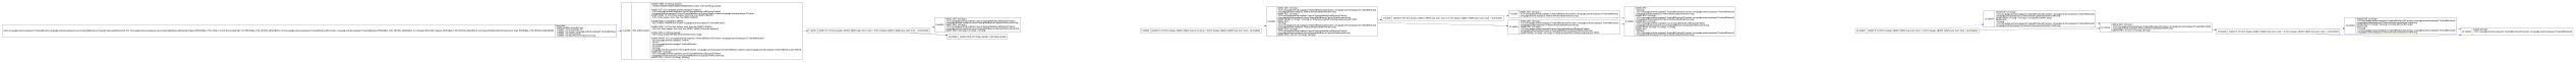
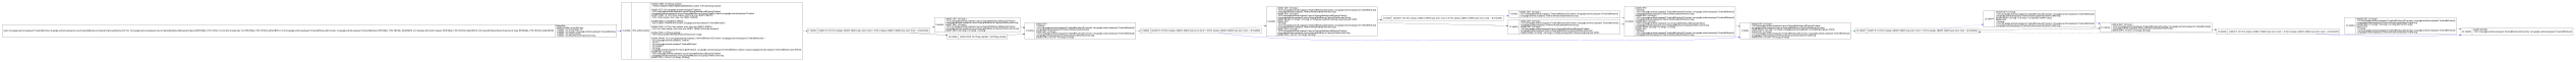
  digraph {
    fontname="IBM Plex Sans"
    rankdir=LR
    node [fontname="IBM Plex Sans" shape=record]
    edge [color=black fontname="IBM Plex Sans"]
    n1 [label="{0\:\ 0x0000|MTH_ENTER_BLOCK\l|0x0000: CONST  (r8 I:?[long, double]) = \l  (\-9223372036854775807(0x8000000000000001, double:\-4.9E\-324) ?[long, double])\l \l0x0005: IGET  (r0 I:com.google.android.exoplayer2.Timeline) = \l  (r10 I:com.google.android.exoplayer2.source.ClippingMediaSource$ClippingTimeline)\l com.google.android.exoplayer2.source.ClippingMediaSource.ClippingTimeline.timeline com.google.android.exoplayer2.Timeline \l0x0007: CONST  (r1 I:?[int, float, boolean, short, byte, char, OBJECT, ARRAY]) = \l  (0 ?[int, float, boolean, short, byte, char, OBJECT, ARRAY])\l \l0x0008: MOVE  (r2 I:?[OBJECT, ARRAY]) = \l  (r12 I:?[OBJECT, ARRAY] A[D('window' com.google.android.exoplayer2.Timeline$Window)])\l \l0x0009: MOVE  (r3 I:?[int, float, boolean, short, byte, char, OBJECT, ARRAY]) = \l  (r13 I:?[int, float, boolean, short, byte, char, OBJECT, ARRAY] A[D('setIds' boolean)])\l \l0x000a: MOVE  (r4 I:?[long, double]) = \l  (r14 I:?[long, double] A[D('defaultPositionProjectionUs' long)])\l \l0x000b: INVOKE  (r12 I:com.google.android.exoplayer2.Timeline$Window A[D('window' com.google.android.exoplayer2.Timeline$Window)]) = \l  (r0 I:com.google.android.exoplayer2.Timeline)\l  (r1 I:int)\l  (r2 I:com.google.android.exoplayer2.Timeline$Window)\l  (r3 I:boolean)\l  (r4 I:long)\l com.google.android.exoplayer2.Timeline.getWindow(int, com.google.android.exoplayer2.Timeline$Window, boolean, long):com.google.android.exoplayer2.Timeline$Window type: VIRTUAL \l0x000f: IGET  (r0 I:long) = \l  (r10 I:com.google.android.exoplayer2.source.ClippingMediaSource$ClippingTimeline)\l com.google.android.exoplayer2.source.ClippingMediaSource.ClippingTimeline.endUs long \l0x0011: CMP_L  (r0 I:int) = (r0 I:long), (r8 I:long) \l}"]
    n2 [label="{1\:\ 0x0013|0x0013: IF  (r0 I:?[int, boolean, OBJECT, ARRAY, byte, short, char]) == (0 ?[int, boolean, OBJECT, ARRAY, byte, short, char])  \-\> B:16:0x005a \l}"]
    n3 [label="{2\:\ 0x0015|0x0015: IGET  (r0 I:long) = \l  (r10 I:com.google.android.exoplayer2.source.ClippingMediaSource$ClippingTimeline)\l com.google.android.exoplayer2.source.ClippingMediaSource.ClippingTimeline.endUs long \l0x0017: IGET  (r2 I:long) = \l  (r10 I:com.google.android.exoplayer2.source.ClippingMediaSource$ClippingTimeline)\l com.google.android.exoplayer2.source.ClippingMediaSource.ClippingTimeline.startUs long \l0x0019: ARITH  (r0 I:long) = (r0 I:long) \- (r2 I:long) \l}"]
    n4 [label="{16\:\ 0x005a|0x005a: MOVE  (r0 I:?[long, double]) = (r8 I:?[long, double]) \l}"]
+   n5 [label="{3\:\ 0x001a|0x001a: IPUT  \l  (r0 I:long)\l  (r12 I:com.google.android.exoplayer2.Timeline$Window A[D('window' com.google.android.exoplayer2.Timeline$Window)])\l com.google.android.exoplayer2.Timeline.Window.durationUs long \l0x001c: IGET  (r0 I:long) = \l  (r12 I:com.google.android.exoplayer2.Timeline$Window A[D('window' com.google.android.exoplayer2.Timeline$Window)])\l com.google.android.exoplayer2.Timeline.Window.defaultPositionUs long \l0x001e: CMP_L  (r0 I:int) = (r0 I:long), (r8 I:long) \l}"]
    n6 [label="{4\:\ 0x0020|0x0020: IF  (r0 I:?[int, boolean, OBJECT, ARRAY, byte, short, char]) == (0 ?[int, boolean, OBJECT, ARRAY, byte, short, char])  \-\> B:9:0x003d \l}"]
    n7 [label="{5\:\ 0x0022|0x0022: IGET  (r0 I:long) = \l  (r12 I:com.google.android.exoplayer2.Timeline$Window A[D('window' com.google.android.exoplayer2.Timeline$Window)])\l com.google.android.exoplayer2.Timeline.Window.defaultPositionUs long \l0x0024: IGET  (r2 I:long) = \l  (r10 I:com.google.android.exoplayer2.source.ClippingMediaSource$ClippingTimeline)\l com.google.android.exoplayer2.source.ClippingMediaSource.ClippingTimeline.startUs long \l0x0026: INVOKE  (r0 I:long) = (r0 I:long), (r2 I:long) java.lang.Math.max(long, long):long type: STATIC \l0x002a: IPUT  \l  (r0 I:long)\l  (r12 I:com.google.android.exoplayer2.Timeline$Window A[D('window' com.google.android.exoplayer2.Timeline$Window)])\l com.google.android.exoplayer2.Timeline.Window.defaultPositionUs long \l0x002c: IGET  (r0 I:long) = \l  (r10 I:com.google.android.exoplayer2.source.ClippingMediaSource$ClippingTimeline)\l com.google.android.exoplayer2.source.ClippingMediaSource.ClippingTimeline.endUs long \l0x002e: CMP_L  (r0 I:int) = (r0 I:long), (r8 I:long) \l}"]
+   n8 [label="{9\:\ 0x003d|0x003d: IGET  (r0 I:long) = \l  (r10 I:com.google.android.exoplayer2.source.ClippingMediaSource$ClippingTimeline)\l com.google.android.exoplayer2.source.ClippingMediaSource.ClippingTimeline.startUs long \l0x003f: INVOKE  (r6 I:long) = (r0 I:long) com.google.android.exoplayer2.C.usToMs(long):long type: STATIC \l0x0043: IGET  (r0 I:long) = \l  (r12 I:com.google.android.exoplayer2.Timeline$Window A[D('window' com.google.android.exoplayer2.Timeline$Window)])\l com.google.android.exoplayer2.Timeline.Window.presentationStartTimeMs long \l0x0045: CMP_L  (r0 I:int) = (r0 I:long), (r8 I:long) \l}"]
    n9 [label="{6\:\ 0x0030|0x0030: IF  (r0 I:?[int, boolean, OBJECT, ARRAY, byte, short, char]) != (0 ?[int, boolean, OBJECT, ARRAY, byte, short, char])  \-\> B:17:0x005c \l}"]
    n10 [label="{17\:\ 0x005c|0x005c: IGET  (r0 I:long) = \l  (r12 I:com.google.android.exoplayer2.Timeline$Window A[D('window' com.google.android.exoplayer2.Timeline$Window)])\l com.google.android.exoplayer2.Timeline.Window.defaultPositionUs long \l0x005e: IGET  (r2 I:long) = \l  (r10 I:com.google.android.exoplayer2.source.ClippingMediaSource$ClippingTimeline)\l com.google.android.exoplayer2.source.ClippingMediaSource.ClippingTimeline.endUs long \l0x0060: INVOKE  (r0 I:long) = (r0 I:long), (r2 I:long) java.lang.Math.min(long, long):long type: STATIC \l}"]
    n11 [label="{10\:\ 0x0047|0x0047: IF  (r0 I:?[int, boolean, OBJECT, ARRAY, byte, short, char]) == (0 ?[int, boolean, OBJECT, ARRAY, byte, short, char])  \-\> B:12:0x004e \l}"]
    n12 [label="{7\:\ 0x0032|0x7032: IGET  (r0 I:long) = \l  (r12 I:com.google.android.exoplayer2.Timeline$Window A[D('window' com.google.android.exoplayer2.Timeline$Window)])\l com.google.android.exoplayer2.Timeline.Window.defaultPositionUs long \l}"]
    n13 [label="{8\:\ 0x0034|0x0034: IPUT  \l  (r0 I:long)\l  (r12 I:com.google.android.exoplayer2.Timeline$Window A[D('window' com.google.android.exoplayer2.Timeline$Window)])\l com.google.android.exoplayer2.Timeline.Window.defaultPositionUs long \l0x0036: IGET  (r0 I:long) = \l  (r12 I:com.google.android.exoplayer2.Timeline$Window A[D('window' com.google.android.exoplayer2.Timeline$Window)])\l com.google.android.exoplayer2.Timeline.Window.defaultPositionUs long \l0x0038: IGET  (r2 I:long) = \l  (r10 I:com.google.android.exoplayer2.source.ClippingMediaSource$ClippingTimeline)\l com.google.android.exoplayer2.source.ClippingMediaSource.ClippingTimeline.startUs long \l0x003a: ARITH  (r0 I:long) = (r0 I:long) \- (r2 I:long) \l0x003b: IPUT  \l  (r0 I:long)\l  (r12 I:com.google.android.exoplayer2.Timeline$Window A[D('window' com.google.android.exoplayer2.Timeline$Window)])\l com.google.android.exoplayer2.Timeline.Window.defaultPositionUs long \l}"]
    n14 [label="{11\:\ 0x0049|0x0049: IGET  (r0 I:long) = \l  (r12 I:com.google.android.exoplayer2.Timeline$Window A[D('window' com.google.android.exoplayer2.Timeline$Window)])\l com.google.android.exoplayer2.Timeline.Window.presentationStartTimeMs long \l0x004b: ARITH  (r0 I:long) = (r0 I:long) + (r6 I:long A[D('startMs' long)]) \l0x004c: IPUT  \l  (r0 I:long)\l  (r12 I:com.google.android.exoplayer2.Timeline$Window A[D('window' com.google.android.exoplayer2.Timeline$Window)])\l com.google.android.exoplayer2.Timeline.Window.presentationStartTimeMs long \l}"]
    n15 [label="{12\:\ 0x004e|0x004e: IGET  (r0 I:long) = \l  (r12 I:com.google.android.exoplayer2.Timeline$Window A[D('window' com.google.android.exoplayer2.Timeline$Window)])\l com.google.android.exoplayer2.Timeline.Window.windowStartTimeMs long \l0x0050: CMP_L  (r0 I:int) = (r0 I:long), (r8 I:long) \l}"]
    n16 [label="{13\:\ 0x0052|0x0052: IF  (r0 I:?[int, boolean, OBJECT, ARRAY, byte, short, char]) == (0 ?[int, boolean, OBJECT, ARRAY, byte, short, char])  \-\> B:15:0x0059 \l}"]
    n17 [label="{14\:\ 0x0054|0x0054: IGET  (r0 I:long) = \l  (r12 I:com.google.android.exoplayer2.Timeline$Window A[D('window' com.google.android.exoplayer2.Timeline$Window)])\l com.google.android.exoplayer2.Timeline.Window.windowStartTimeMs long \l0x0056: ARITH  (r0 I:long) = (r0 I:long) + (r6 I:long A[D('startMs' long)]) \l0x0077: IPUT  \l  (r0 I:long)\l  (r12 I:com.google.android.exoplayer2.Timeline$Window A[D('window' com.google.android.exoplayer2.Timeline$Window)])\l com.google.android.exoplayer2.Timeline.Window.windowStartTimeMs long \l}"]
    n18 [label="{15\:\ 0x0059|0x0059: RETURN  \l  (r12 I:com.google.android.exoplayer2.Timeline$Window A[D('window' com.google.android.exoplayer2.Timeline$Window)])\l \l}"]
    n19 [label="{public com.google.android.exoplayer2.Timeline$Window com.google.android.exoplayer2.source.ClippingMediaSource.ClippingTimeline.getWindow((r10 'this' I:com.google.android.exoplayer2.source.ClippingMediaSource$ClippingTimeline A[IMMUTABLE_TYPE, THIS]), (r11 I:int A[D('windowIndex' int), IMMUTABLE_TYPE, METHOD_ARGUMENT]), (r12 I:com.google.android.exoplayer2.Timeline$Window A[D('window' com.google.android.exoplayer2.Timeline$Window), IMMUTABLE_TYPE, METHOD_ARGUMENT]), (r13 I:boolean A[D('setIds' boolean), IMMUTABLE_TYPE, METHOD_ARGUMENT]), (r14 I:long A[D('defaultPositionProjectionUs' long), IMMUTABLE_TYPE, METHOD_ARGUMENT]))  | Debug Info:\l  0x0043\-0x005a: r6 'startMs' long\l  ?\-0x0064: r11 'windowIndex' int\l  ?\-0x0064: r12 'window' com.google.android.exoplayer2.Timeline$Window\l  ?\-0x0064: r13 'setIds' boolean\l  ?\-0x0064: r14 'defaultPositionProjectionUs' long\l}"]
    n1 -> n2 [color=darkgreen]
    n2 -> n3 [style=dashed]
    n2 -> n4
+   n3 -> n5
+   n4 -> n5
+   n5 -> n6 [color=gray40]
    n6 -> n7 [style=dashed]
+   n6 -> n8 [color=blue]
    n7 -> n9
    n7 -> n10
+   n8 -> n11 [color=darkgreen]
    n9 -> n12 [color=blue style=dashed]
    n10 -> n13 [color=darkgreen]
    n11 -> n14 [color=blue style=dashed]
    n11 -> n15
    n12 -> n13 [color=gray40]
+   n13 -> n8 [color=darkgreen]
    n14 -> n15 [color=blue]
    n15 -> n16
-   n16 -> n17 [style=dashed]
+   n16 -> n11 [style=dashed]
    n16 -> n18 [color=blue]
    n17 -> n18 [color=darkgreen]
    n19 -> n1 [color=blue]
  }
